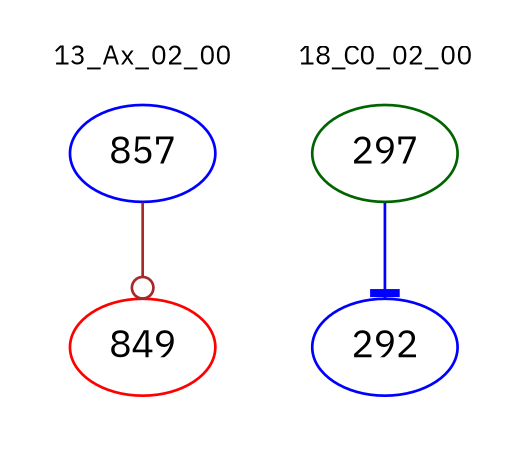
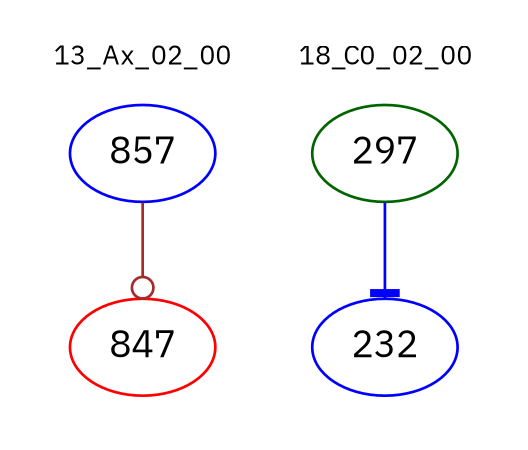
  digraph {
    fontname="IBM Plex Sans"
    node [color=blue fontname="IBM Plex Sans"]
    edge [fontname="IBM Plex Sans"]
    n1 [label=857]
-   n2 [color=red label=849]
+   n2 [color=red label=847]
    n3 [color=darkgreen label=297]
-   n4 [label=292]
+   n4 [label=232]
    subgraph cluster_1 {
      color=white
      fontsize=10
      label="13_Ax_02_00"
      n1
      n2
    }
    subgraph cluster_2 {
      color=white
      fontsize=10
      label="18_C0_02_00"
      n3
      n4
    }
    n1 -> n2 [arrowhead=odot color=brown]
    n3 -> n4 [arrowhead=tee color=blue]
  }
